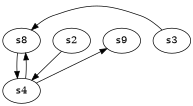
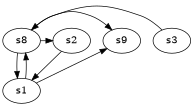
  digraph {
    node [player=0]
    n1 [label=s8]
    n2 [label=s9]
    s2 [player=1]
-   s4
+   s4 [label=s1]
    s3 [player=1]
+   n1 -> n2 [constraint="time % 4 == 3 && time % 5 == 2"]
+   n1 -> s2 [constraint="time == 1 || time == 8 || time == 12 || time == 15 || time == 18"]
    n1 -> s4
    s2 -> s4 [constraint="time % 2 == 0"]
    s4 -> n1 [constraint="time == 6 || time == 11 || time == 18"]
    s4 -> n2 [constraint="time % 5 == 1"]
    s3 -> n1 [constraint="time % 2 == 1 && time % 5 == 1"]
  }
